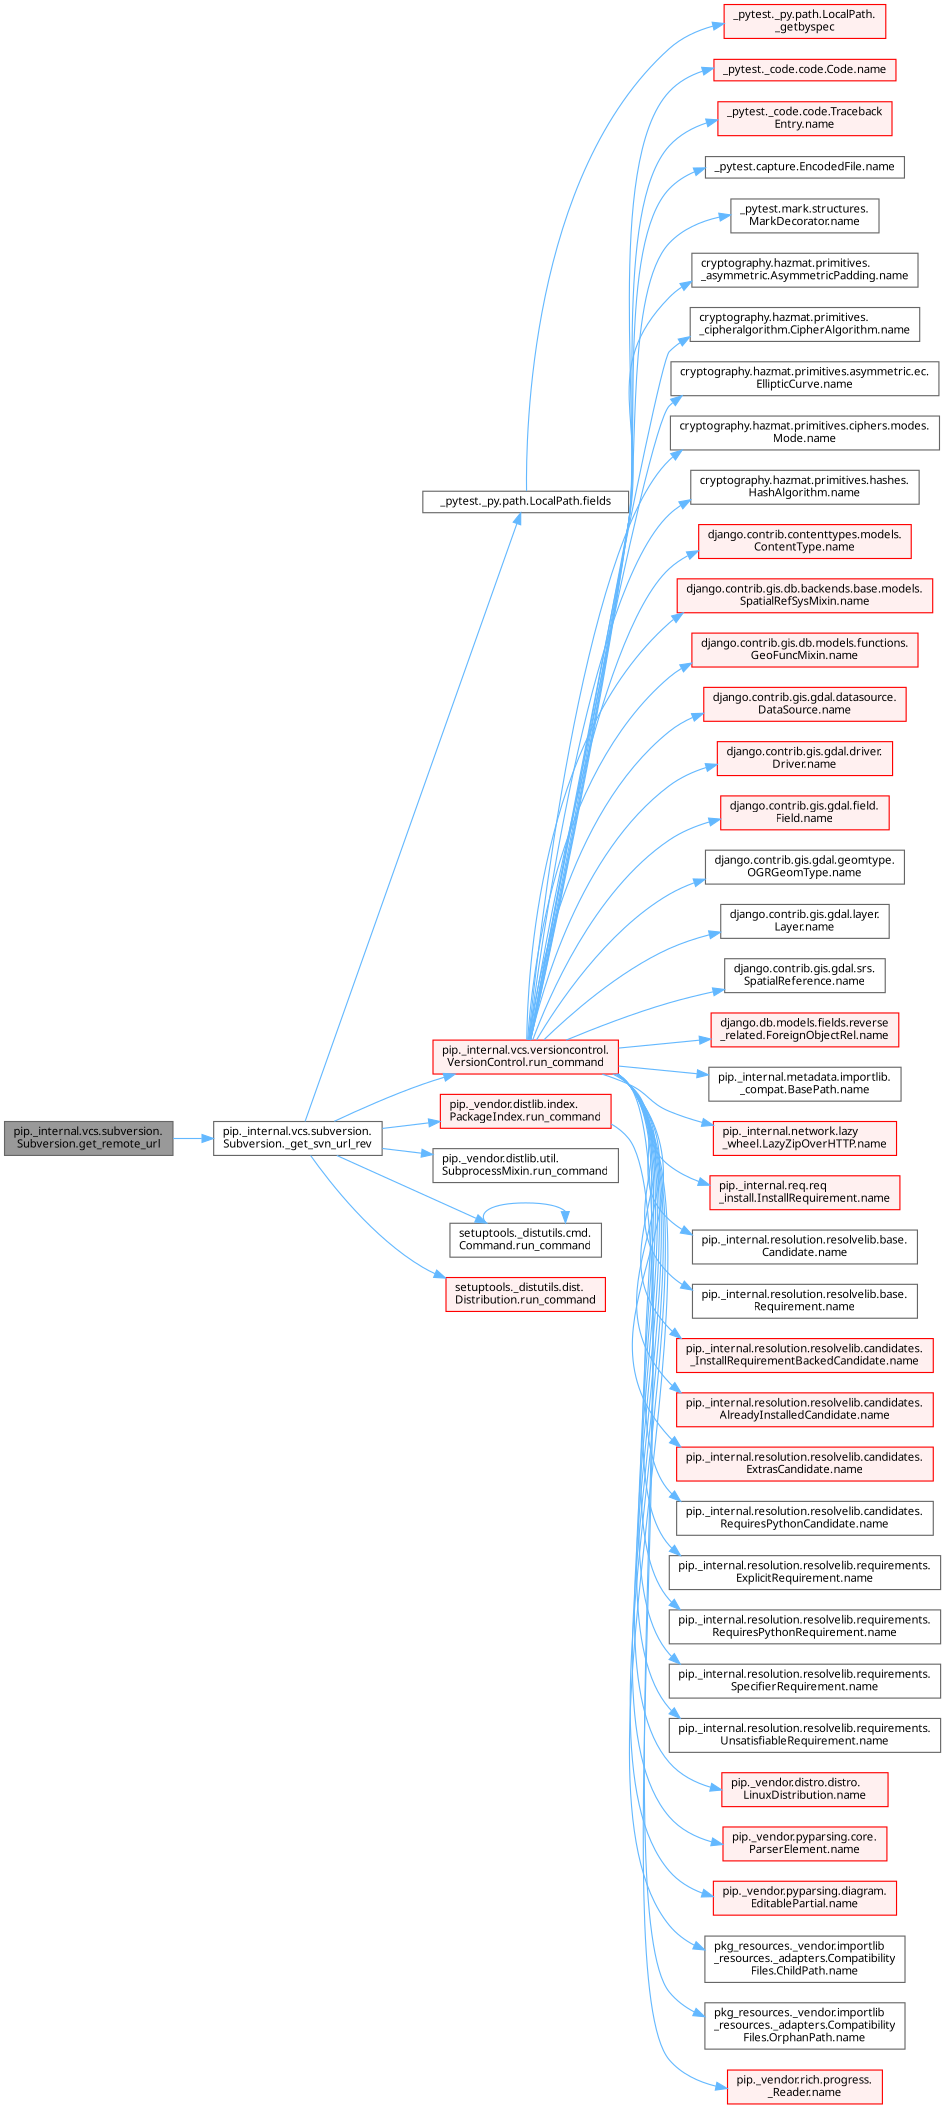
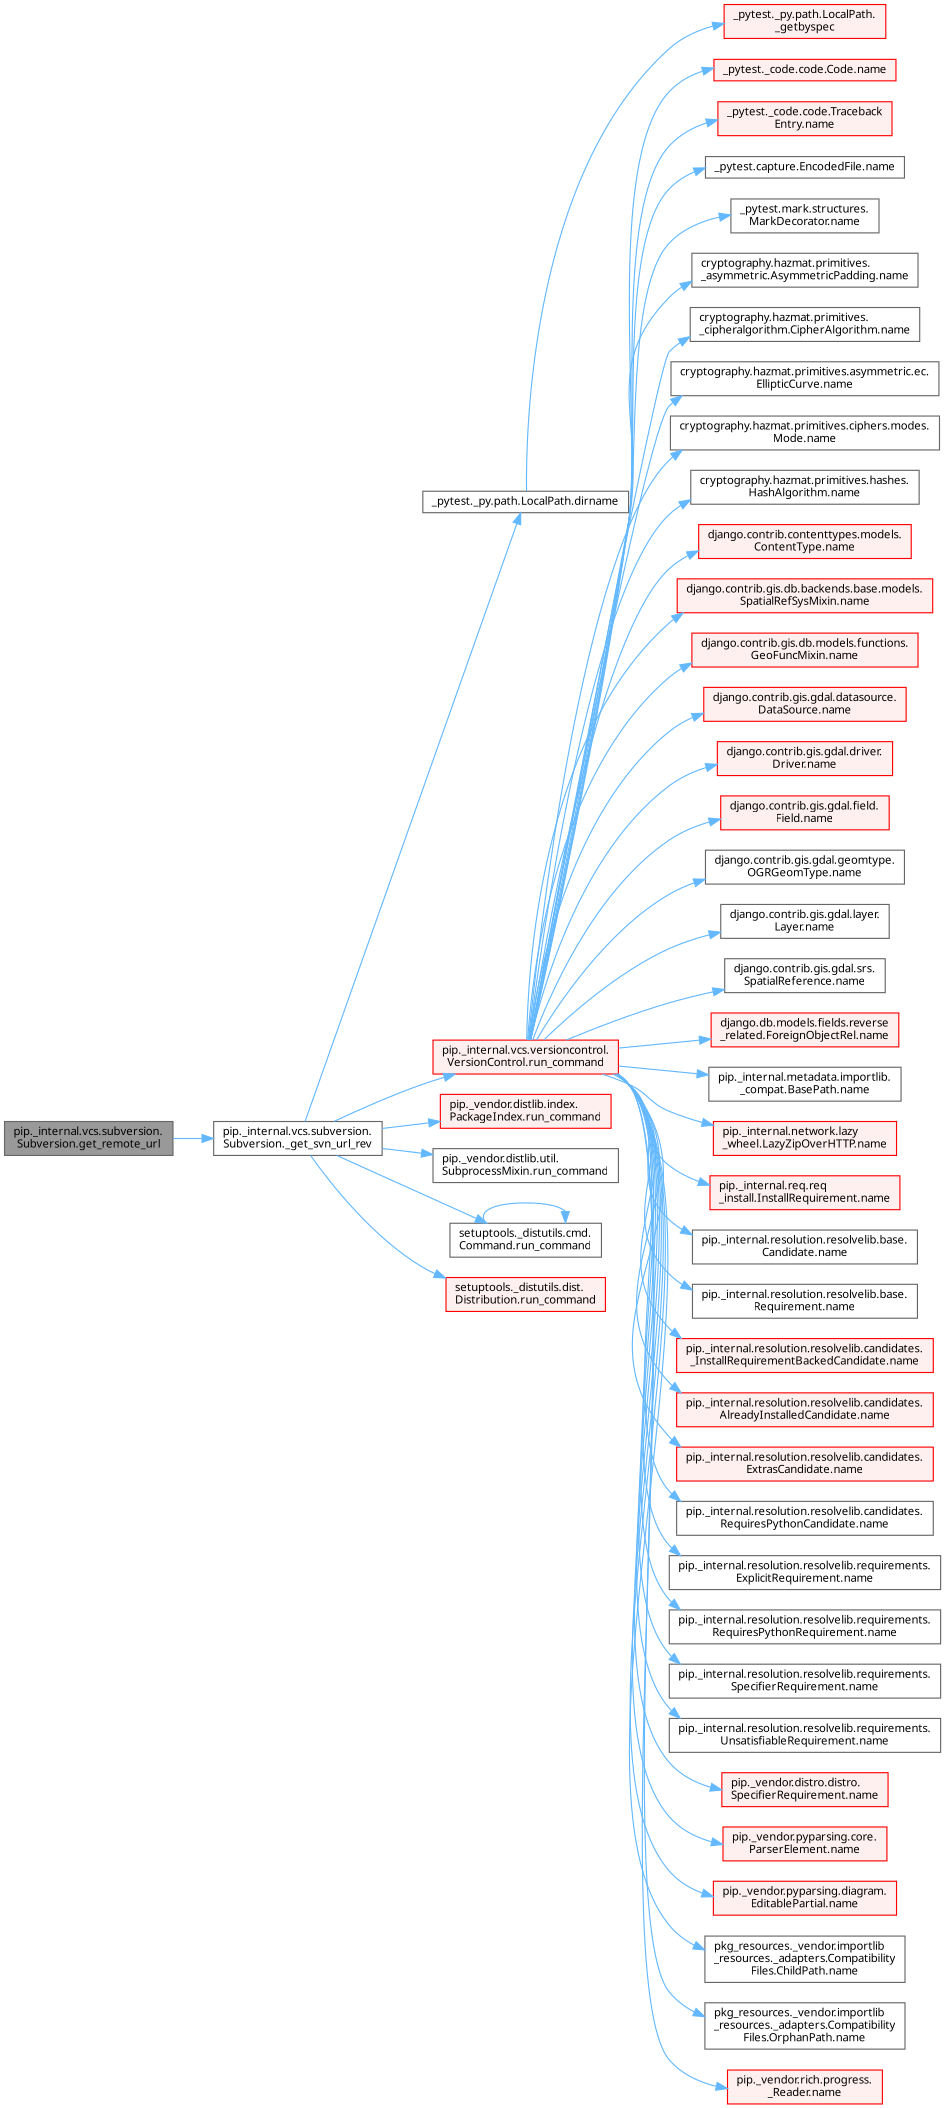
  digraph {
    fontname="Noto Sans"
    rankdir=LR
    node [color=grey40 fillcolor=white fontname="Noto Sans" fontsize=10 shape=box style=filled]
    edge [color=steelblue1 fontname="Noto Sans" fontsize=10 labelfontname=Helvetica labelfontsize=10 style=solid]
    n1 [color=gray40 fillcolor=grey60 fontcolor=black height=0.2 label="pip._internal.vcs.subversion.\lSubversion.get_remote_url" width=0.4]
    n2 [height=0.2 label="pip._internal.vcs.subversion.\lSubversion._get_svn_url_rev" width=0.4]
-   n3 [height=0.2 label="_pytest._py.path.LocalPath.fields" width=0.4]
+   n3 [height=0.2 label="_pytest._py.path.LocalPath.dirname" width=0.4]
    n4 [color=red fillcolor="#FFF0F0" height=0.2 label="pip._internal.vcs.versioncontrol.\lVersionControl.run_command" width=0.4]
    n5 [color=red fillcolor="#FFF0F0" height=0.2 label="pip._vendor.distlib.index.\lPackageIndex.run_command" width=0.4]
    n6 [height=0.2 label="pip._vendor.distlib.util.\lSubprocessMixin.run_command" width=0.4]
    n7 [height=0.2 label="setuptools._distutils.cmd.\lCommand.run_command" width=0.4]
    n8 [color=red fillcolor="#FFF0F0" height=0.2 label="setuptools._distutils.dist.\lDistribution.run_command" width=0.4]
    n9 [color=red fillcolor="#FFF0F0" height=0.2 label="_pytest._py.path.LocalPath.\l_getbyspec" width=0.4]
    n10 [color=red fillcolor="#FFF0F0" height=0.2 label="_pytest._code.code.Code.name" width=0.4]
    n11 [color=red fillcolor="#FFF0F0" height=0.2 label="_pytest._code.code.Traceback\lEntry.name" width=0.4]
    n12 [height=0.2 label="_pytest.capture.EncodedFile.name" width=0.4]
    n13 [height=0.2 label="_pytest.mark.structures.\lMarkDecorator.name" width=0.4]
    n14 [height=0.2 label="cryptography.hazmat.primitives.\l_asymmetric.AsymmetricPadding.name" width=0.4]
    n15 [height=0.2 label="cryptography.hazmat.primitives.\l_cipheralgorithm.CipherAlgorithm.name" width=0.4]
    n16 [height=0.2 label="cryptography.hazmat.primitives.asymmetric.ec.\lEllipticCurve.name" width=0.4]
    n17 [height=0.2 label="cryptography.hazmat.primitives.ciphers.modes.\lMode.name" width=0.4]
    n18 [height=0.2 label="cryptography.hazmat.primitives.hashes.\lHashAlgorithm.name" width=0.4]
    n19 [color=red fillcolor="#FFF0F0" height=0.2 label="django.contrib.contenttypes.models.\lContentType.name" width=0.4]
    n20 [color=red fillcolor="#FFF0F0" height=0.2 label="django.contrib.gis.db.backends.base.models.\lSpatialRefSysMixin.name" width=0.4]
    n21 [color=red fillcolor="#FFF0F0" height=0.2 label="django.contrib.gis.db.models.functions.\lGeoFuncMixin.name" width=0.4]
    n22 [color=red fillcolor="#FFF0F0" height=0.2 label="django.contrib.gis.gdal.datasource.\lDataSource.name" width=0.4]
    n23 [color=red fillcolor="#FFF0F0" height=0.2 label="django.contrib.gis.gdal.driver.\lDriver.name" width=0.4]
    n24 [color=red fillcolor="#FFF0F0" height=0.2 label="django.contrib.gis.gdal.field.\lField.name" width=0.4]
    n25 [height=0.2 label="django.contrib.gis.gdal.geomtype.\lOGRGeomType.name" width=0.4]
    n26 [height=0.2 label="django.contrib.gis.gdal.layer.\lLayer.name" width=0.4]
    n27 [height=0.2 label="django.contrib.gis.gdal.srs.\lSpatialReference.name" width=0.4]
    n28 [color=red fillcolor="#FFF0F0" height=0.2 label="django.db.models.fields.reverse\l_related.ForeignObjectRel.name" width=0.4]
    n29 [height=0.2 label="pip._internal.metadata.importlib.\l_compat.BasePath.name" width=0.4]
    n30 [color=red fillcolor="#FFF0F0" height=0.2 label="pip._internal.network.lazy\l_wheel.LazyZipOverHTTP.name" width=0.4]
    n31 [color=red fillcolor="#FFF0F0" height=0.2 label="pip._internal.req.req\l_install.InstallRequirement.name" width=0.4]
    n32 [height=0.2 label="pip._internal.resolution.resolvelib.base.\lCandidate.name" width=0.4]
    n33 [height=0.2 label="pip._internal.resolution.resolvelib.base.\lRequirement.name" width=0.4]
    n34 [color=red fillcolor="#FFF0F0" height=0.2 label="pip._internal.resolution.resolvelib.candidates.\l_InstallRequirementBackedCandidate.name" width=0.4]
    n35 [color=red fillcolor="#FFF0F0" height=0.2 label="pip._internal.resolution.resolvelib.candidates.\lAlreadyInstalledCandidate.name" width=0.4]
    n36 [color=red fillcolor="#FFF0F0" height=0.2 label="pip._internal.resolution.resolvelib.candidates.\lExtrasCandidate.name" width=0.4]
    n37 [height=0.2 label="pip._internal.resolution.resolvelib.candidates.\lRequiresPythonCandidate.name" width=0.4]
    n38 [height=0.2 label="pip._internal.resolution.resolvelib.requirements.\lExplicitRequirement.name" width=0.4]
    n39 [height=0.2 label="pip._internal.resolution.resolvelib.requirements.\lRequiresPythonRequirement.name" width=0.4]
    n40 [height=0.2 label="pip._internal.resolution.resolvelib.requirements.\lSpecifierRequirement.name" width=0.4]
    n41 [height=0.2 label="pip._internal.resolution.resolvelib.requirements.\lUnsatisfiableRequirement.name" width=0.4]
-   n42 [color=red fillcolor="#FFF0F0" height=0.2 label="pip._vendor.distro.distro.\lLinuxDistribution.name" width=0.4]
+   n42 [color=red fillcolor="#FFF0F0" height=0.2 label="pip._vendor.distro.distro.\lSpecifierRequirement.name" width=0.4]
    n43 [color=red fillcolor="#FFF0F0" height=0.2 label="pip._vendor.pyparsing.core.\lParserElement.name" width=0.4]
    n44 [color=red fillcolor="#FFF0F0" height=0.2 label="pip._vendor.pyparsing.diagram.\lEditablePartial.name" width=0.4]
    n45 [color=red fillcolor="#FFF0F0" height=0.2 label="pip._vendor.rich.progress.\l_Reader.name" width=0.4]
    n46 [height=0.2 label="pkg_resources._vendor.importlib\l_resources._adapters.Compatibility\lFiles.ChildPath.name" width=0.4]
    n47 [height=0.2 label="pkg_resources._vendor.importlib\l_resources._adapters.Compatibility\lFiles.OrphanPath.name" width=0.4]
    n1 -> n2
    n2 -> n3
    n2 -> n4
    n2 -> n5
    n2 -> n6
    n2 -> n7
    n2 -> n8
    n3 -> n9
    n4 -> n10
    n4 -> n11
    n4 -> n12
    n4 -> n13
    n4 -> n14
    n4 -> n15
    n4 -> n16
    n4 -> n17
    n4 -> n18
    n4 -> n19
    n4 -> n20
    n4 -> n21
    n4 -> n22
    n4 -> n23
    n4 -> n24
    n4 -> n25
    n4 -> n26
    n4 -> n27
    n4 -> n28
    n4 -> n29
    n4 -> n30
    n4 -> n31
    n4 -> n32
    n4 -> n33
    n4 -> n34
    n4 -> n35
    n4 -> n36
    n4 -> n37
    n4 -> n38
    n4 -> n39
    n4 -> n40
    n4 -> n41
    n4 -> n42
    n4 -> n43
    n4 -> n44
-   n5 -> n45
+   n4 -> n45
    n4 -> n46
    n4 -> n47
    n7 -> n7
  }
